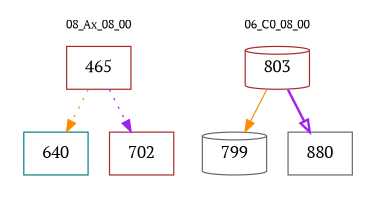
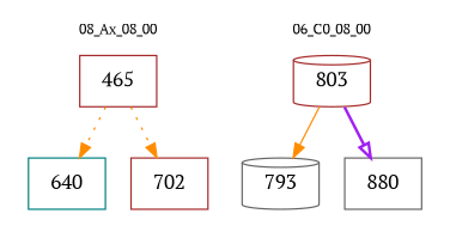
  digraph {
    fontname="PT Serif"
    node [color=brown fontname="PT Serif" shape=box]
    edge [arrowhead=normal color=darkorange fontname="PT Serif" style=dotted]
    n1 [label=465]
    n2 [color=teal label=640]
    n3 [label=702]
    n4 [label=803 shape=cylinder]
-   n5 [color=gray40 label=799 shape=cylinder]
+   n5 [color=gray40 label=793 shape=cylinder]
    n6 [color=gray40 label=880]
    subgraph cluster_1 {
      color=white
      fontsize=10
      label="08_Ax_08_00"
      n1
      n2
      n3
    }
    subgraph cluster_2 {
      color=white
      fontsize=10
      label="06_C0_08_00"
      n4
      n5
      n6
    }
    n1 -> n2
-   n1 -> n3 [color=purple]
+   n1 -> n3
    n4 -> n5 [style=solid]
    n4 -> n6 [arrowhead=onormal color=purple style=bold]
  }
